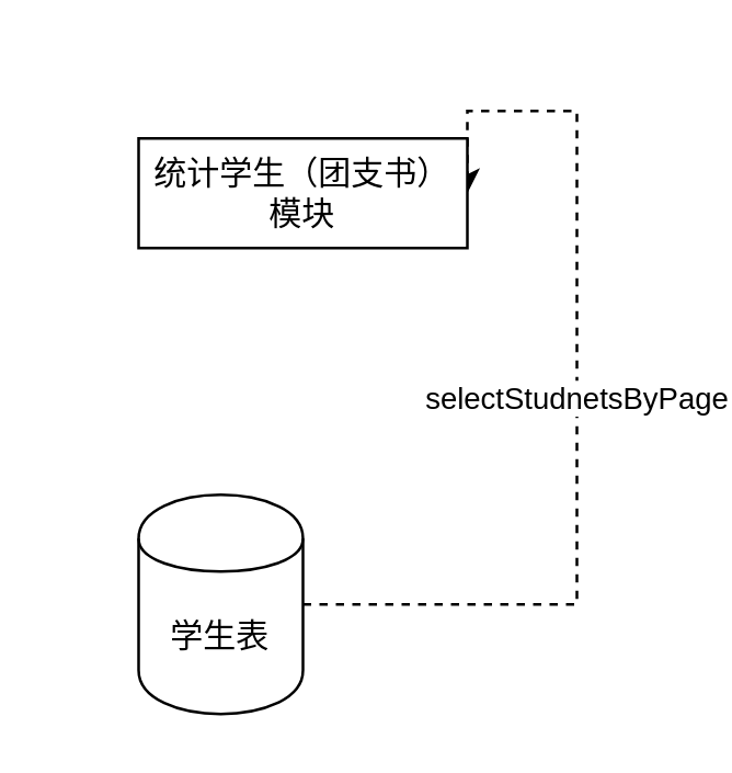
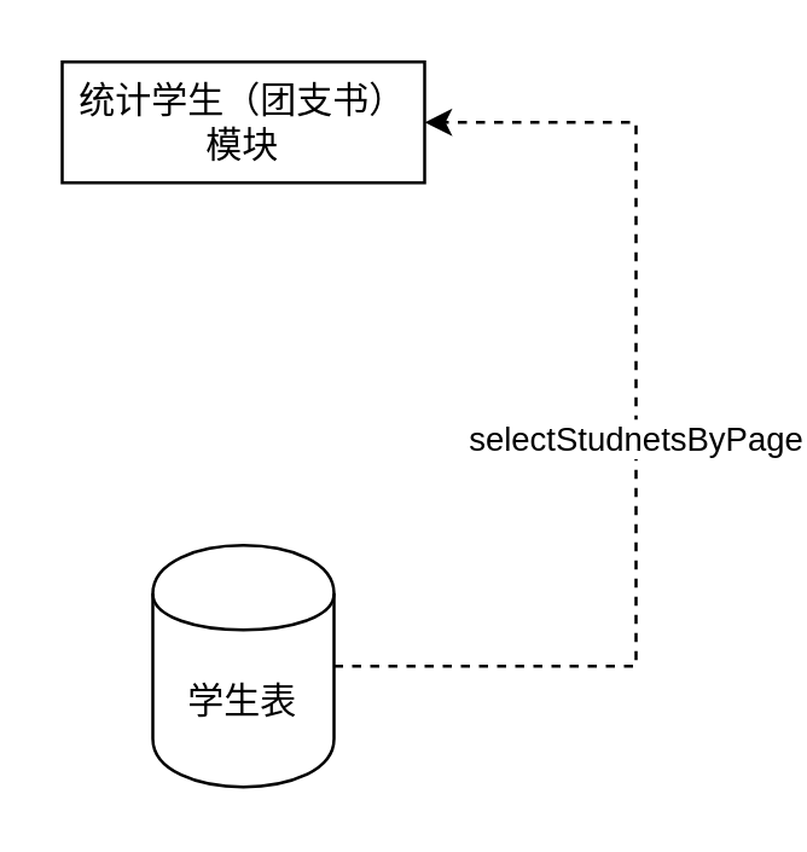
  <mxCell id="0" />
  <mxCell id="1" parent="0" />
  <mxCell id="2" value="&lt;span style=&quot;color: rgb(0 , 0 , 0) ; font-family: &amp;#34;helvetica&amp;#34; ; font-size: 11px ; font-style: normal ; font-weight: 400 ; letter-spacing: normal ; text-align: center ; text-indent: 0px ; text-transform: none ; word-spacing: 0px ; background-color: rgb(255 , 255 , 255) ; display: inline ; float: none&quot;&gt;selectStudnetsByPage&lt;/span&gt;" style="edgeStyle=orthogonalEdgeStyle;rounded=0;orthogonalLoop=1;jettySize=auto;html=1;entryX=1;entryY=0.5;entryDx=0;entryDy=0;dashed=1;" parent="1" source="3" target="4" edge="1"><mxGeometry relative="1" as="geometry"><Array as="points"><mxPoint x="210" y="220" /><mxPoint x="210" y="40" /></Array></mxGeometry></mxCell>
  <mxCell id="3" value="学生表" style="shape=cylinder;whiteSpace=wrap;html=1;boundedLbl=1;backgroundOutline=1;" parent="1" vertex="1"><mxGeometry x="50" y="180" width="60" height="80" as="geometry" /></mxCell>
- <mxCell id="4" value="统计学生（团支书）模块" style="rounded=0;whiteSpace=wrap;html=1;" parent="1" vertex="1"><mxGeometry x="50" y="50" width="120" height="40" as="geometry" /></mxCell>
+ <mxCell id="4" value="统计学生（团支书）模块" style="rounded=0;whiteSpace=wrap;html=1;" parent="1" vertex="1"><mxGeometry x="20" y="20" width="120" height="40" as="geometry" /></mxCell>
